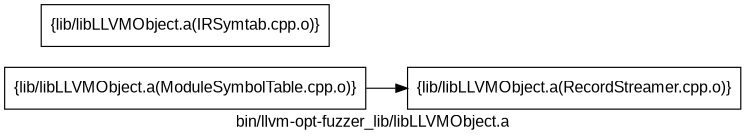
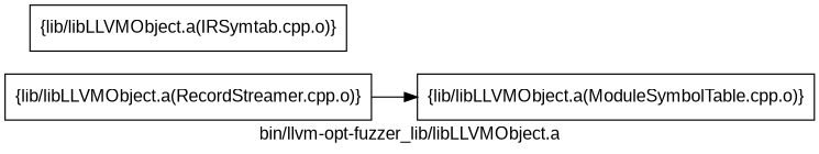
  digraph {
    label="bin/llvm-opt-fuzzer_lib/libLLVMObject.a"
    rankdir=LR
    fontname="Liberation Sans"
    node [group=0 shape=box fontname="Liberation Sans"]
    n1 [label="{lib/libLLVMObject.a(ModuleSymbolTable.cpp.o)}"]
    n2 [label="{lib/libLLVMObject.a(RecordStreamer.cpp.o)}"]
    n3 [label="{lib/libLLVMObject.a(IRSymtab.cpp.o)}"]
    subgraph sub_1 {
      rank=same
      n1
    }
-   n1 -> n2 [fontname="Liberation Sans"]
+   n2 -> n1 [fontname="Liberation Sans"]
  }
